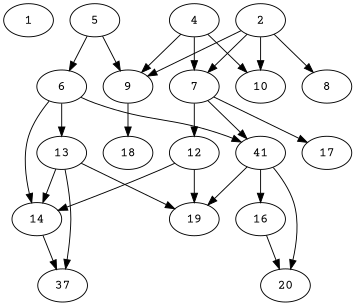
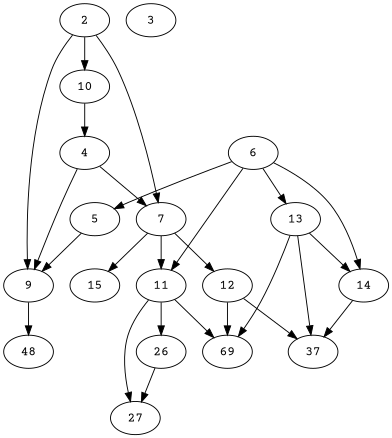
  digraph {
    fontname="Courier Prime"
    node [alpha=0.01 fontname="Courier Prime"]
    edge [fontname="Courier Prime"]
-   1 [expect_size=12549120]
    2 [alpha=0.06 expect_size=28248064]
    7 [alpha=0.18 expect_size=21811200]
-   8 [alpha=0.02 expect_size=47279104]
    9 [alpha=0.11 expect_size=39352320]
    10 [alpha=0.09 expect_size=29900800]
-   11 [alpha=0.06 expect_size=25062400 label=41]
+   11 [alpha=0.06 expect_size=25062400]
    12 [expect_size=26754048]
-   15 [alpha=0.05 expect_size=36133888 label=17]
-   18 [alpha=0.09 expect_size=25881600]
-   16 [alpha=0.14 expect_size=47928320]
-   19 [alpha=0.13 expect_size=31345664]
-   20 [alpha=0.15 expect_size=10912768]
+   15 [alpha=0.05 expect_size=36133888]
+   18 [alpha=0.09 expect_size=25881600 label=48]
+   16 [alpha=0.14 expect_size=47928320 label=26]
+   19 [alpha=0.13 expect_size=31345664 label=69]
+   20 [alpha=0.15 expect_size=10912768 label=27]
    n14 [alpha=0.12 expect_size=30586880 label=37]
    14 [alpha=0.20 expect_size=20069376]
+   3 [alpha=0.12 expect_size=50610176]
    4 [alpha=0.07 expect_size=14092288]
    5 [alpha=0.05 expect_size=27756544]
    6 [alpha=0.13 expect_size=44099584]
    13 [alpha=0.15 expect_size=39822336]
    2 -> 7
-   2 -> 8
    2 -> 9
    2 -> 10
    7 -> 11
    7 -> 12
    7 -> 15
    9 -> 18
    11 -> 16
    11 -> 19
    11 -> 20
    12 -> 19
-   12 -> 14
+   12 -> n14
    16 -> 20
    14 -> n14
    4 -> 7
    4 -> 9
-   4 -> 10
+   10 -> 4
    5 -> 9
-   5 -> 6
+   6 -> 5
    6 -> 11
    6 -> 14
    6 -> 13
    13 -> 19
    13 -> n14
    13 -> 14
  }
